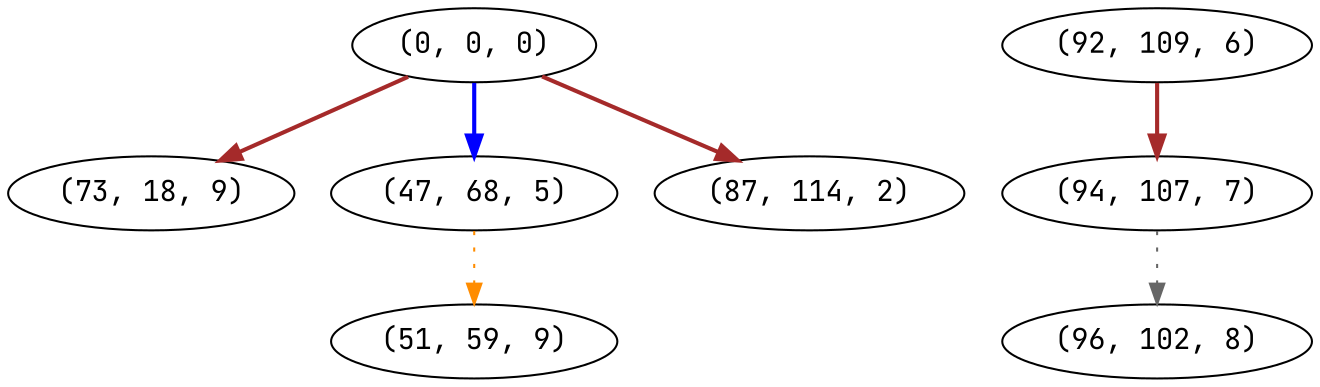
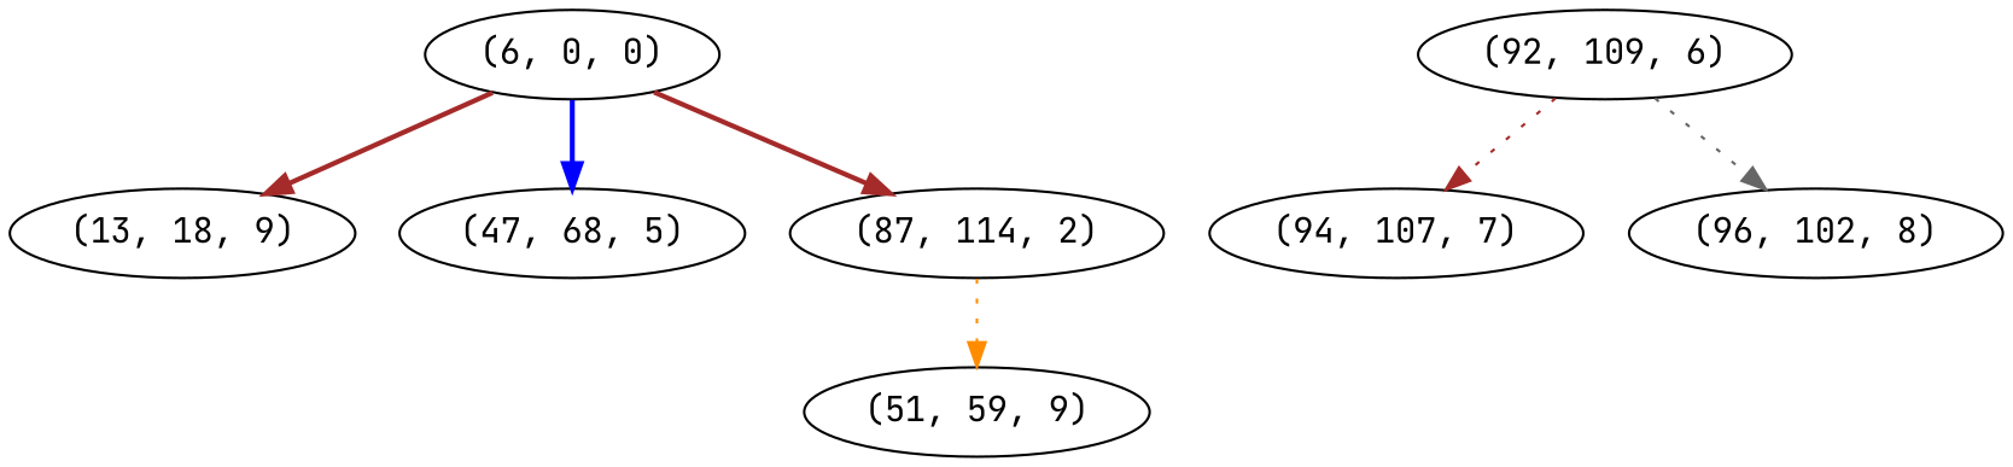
  digraph {
    fontname="JetBrains Mono"
    node [fontname="JetBrains Mono"]
    edge [color=brown fontname="JetBrains Mono" style=bold]
-   "(0, 0, 0)"
-   "(13, 18, 9)" [label="(73, 18, 9)"]
+   "(0, 0, 0)" [label="(6, 0, 0)"]
+   "(13, 18, 9)"
    "(47, 68, 5)"
    "(87, 114, 2)"
    "(51, 59, 9)"
    "(92, 109, 6)"
    "(94, 107, 7)"
    n8 [label="(96, 102, 8)"]
    "(0, 0, 0)" -> "(13, 18, 9)"
    "(0, 0, 0)" -> "(47, 68, 5)" [color=blue]
    "(0, 0, 0)" -> "(87, 114, 2)"
-   "(47, 68, 5)" -> "(51, 59, 9)" [color=darkorange style=dotted]
-   "(92, 109, 6)" -> "(94, 107, 7)"
-   "(94, 107, 7)" -> n8 [color=gray40 style=dotted]
+   "(87, 114, 2)" -> "(51, 59, 9)" [color=darkorange style=dotted]
+   "(92, 109, 6)" -> "(94, 107, 7)" [style=dotted]
+   "(92, 109, 6)" -> n8 [color=gray40 style=dotted]
  }
